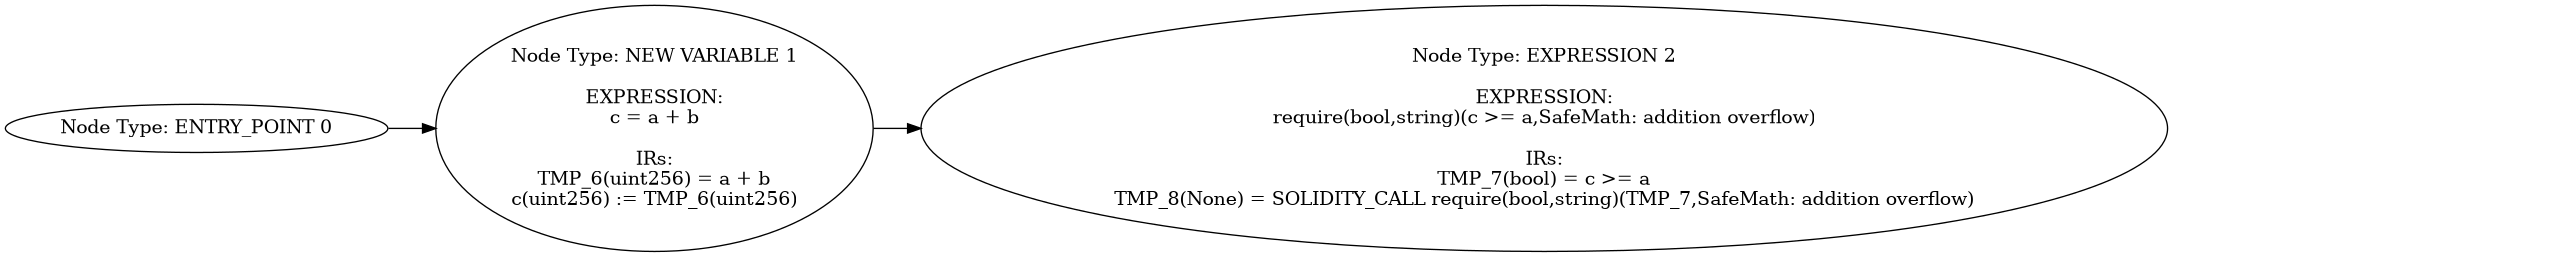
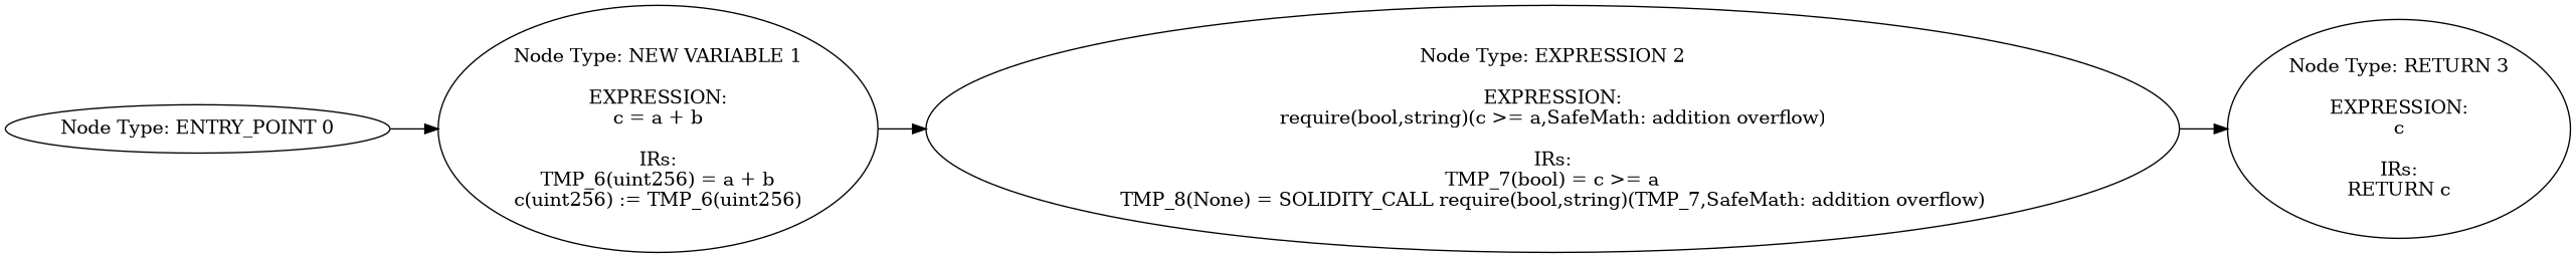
  digraph {
    rankdir=LR
    n1 [label="Node Type: ENTRY_POINT 0\n"]
    n2 [label="Node Type: NEW VARIABLE 1\n\nEXPRESSION:\nc = a + b\n\nIRs:\nTMP_6(uint256) = a + b\nc(uint256) := TMP_6(uint256)"]
    n3 [label="Node Type: EXPRESSION 2\n\nEXPRESSION:\nrequire(bool,string)(c >= a,SafeMath: addition overflow)\n\nIRs:\nTMP_7(bool) = c >= a\nTMP_8(None) = SOLIDITY_CALL require(bool,string)(TMP_7,SafeMath: addition overflow)"]
+   n4 [label="Node Type: RETURN 3\n\nEXPRESSION:\nc\n\nIRs:\nRETURN c"]
    n1 -> n2
    n2 -> n3
+   n3 -> n4
  }
